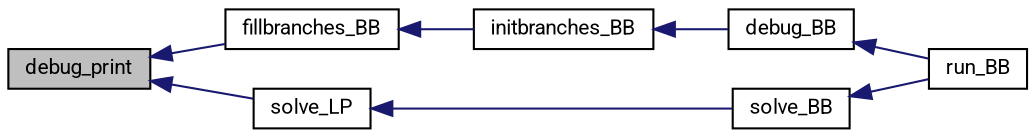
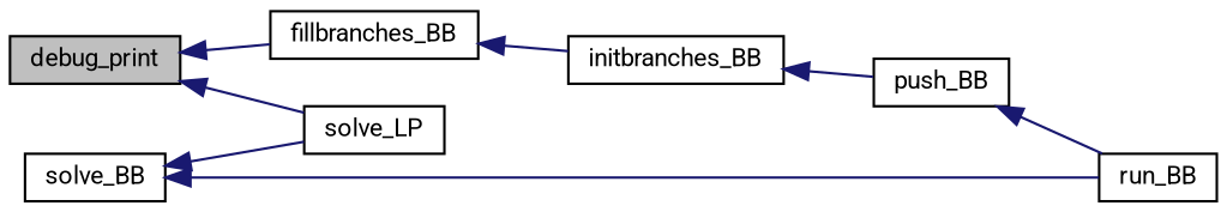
  digraph {
    fontname=Roboto
    rankdir=LR
    node [color=black fillcolor=white fontname=Roboto fontsize=10 shape=record style=filled]
    edge [color=midnightblue dir=back fontname=Roboto fontsize=10 labelfontname=Helvetica labelfontsize=10 style=solid]
    n1 [fillcolor=grey75 fontcolor=black height=0.2 label=debug_print width=0.4]
    n2 [height=0.2 label=fillbranches_BB width=0.4]
    n3 [height=0.2 label=solve_LP width=0.4]
    n4 [height=0.2 label=initbranches_BB width=0.4]
    n5 [height=0.2 label=solve_BB width=0.4]
-   n6 [height=0.2 label=debug_BB width=0.4]
+   n6 [height=0.2 label=push_BB width=0.4]
    n7 [height=0.2 label=run_BB width=0.4]
    n1 -> n2
    n1 -> n3
    n2 -> n4
-   n3 -> n5
+   n5 -> n3
    n4 -> n6
    n5 -> n7
    n6 -> n7
  }
